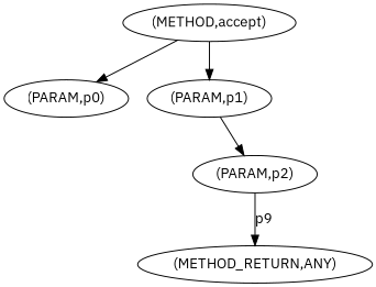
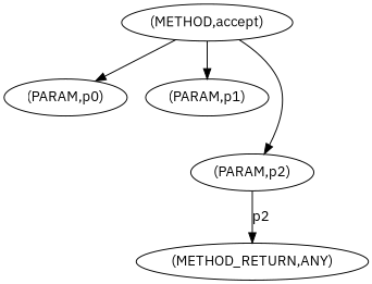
  digraph {
    fontname="IBM Plex Sans"
    node [fontname="IBM Plex Sans"]
    edge [fontname="IBM Plex Sans"]
    n1 [label=<(METHOD,accept)>]
    n2 [label=<(PARAM,p0)>]
    n3 [label=<(PARAM,p1)>]
    n4 [label=<(PARAM,p2)>]
    n5 [label=<(METHOD_RETURN,ANY)>]
    n1 -> n2
    n1 -> n3
-   n3 -> n4
-   n4 -> n5 [label=p9]
+   n1 -> n4
+   n4 -> n5 [label=p2]
  }
